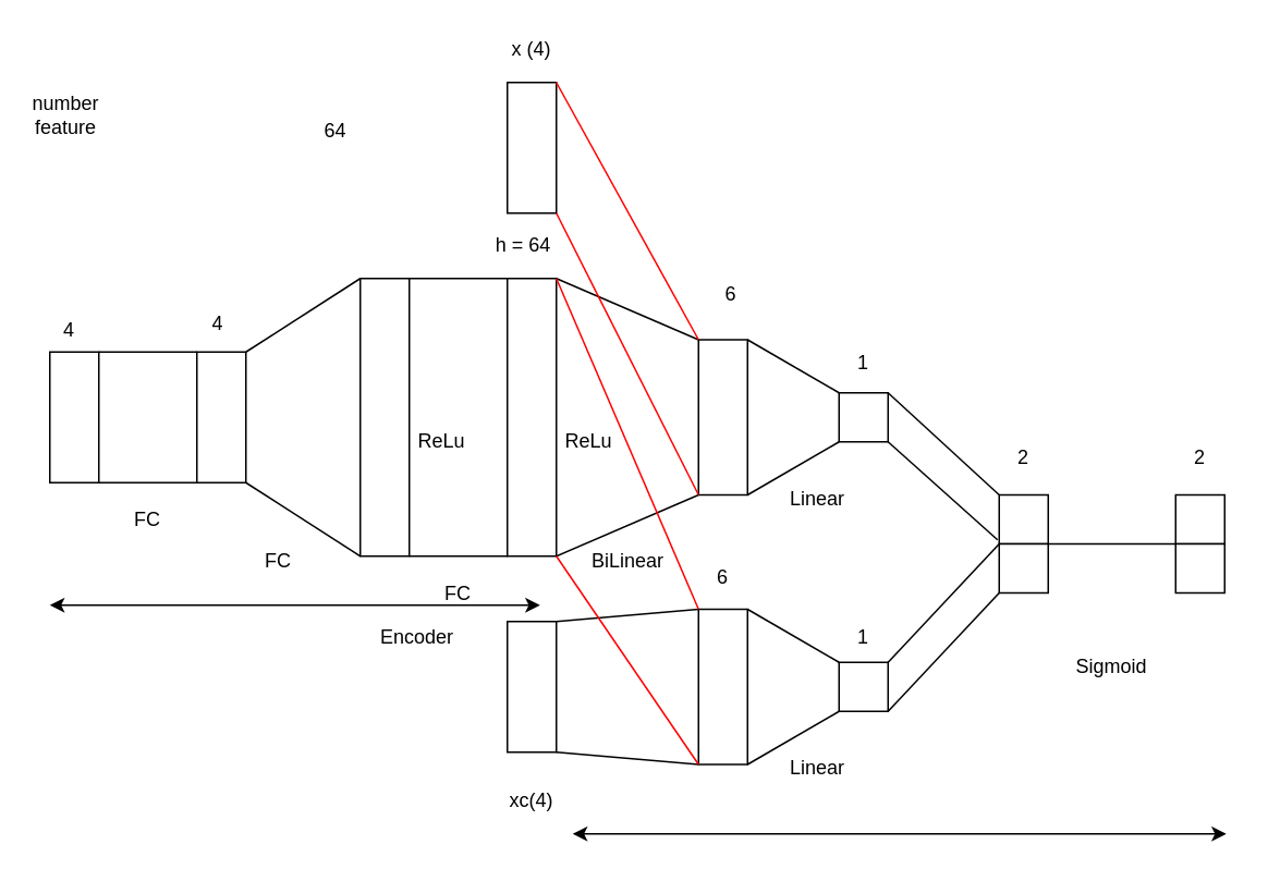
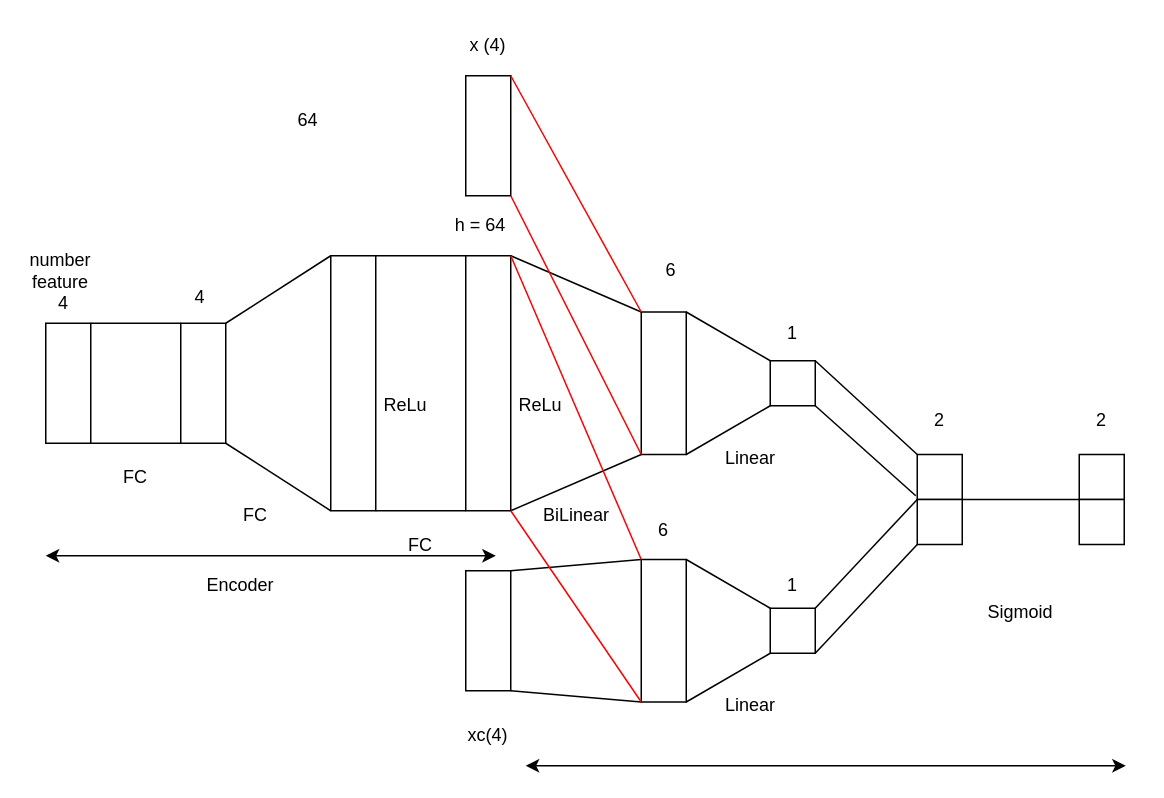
  <mxCell id="0" />
  <mxCell id="1" parent="0" />
  <mxCell id="2" value="" style="rounded=0;whiteSpace=wrap;html=1;" vertex="1" parent="1"><mxGeometry x="220" y="170" width="30" height="170" as="geometry" /></mxCell>
  <mxCell id="3" value="" style="rounded=0;whiteSpace=wrap;html=1;" vertex="1" parent="1"><mxGeometry x="310" y="170" width="30" height="170" as="geometry" /></mxCell>
  <mxCell id="4" value="" style="rounded=0;whiteSpace=wrap;html=1;" vertex="1" parent="1"><mxGeometry x="120" y="215" width="30" height="80" as="geometry" /></mxCell>
  <mxCell id="5" value="" style="rounded=0;whiteSpace=wrap;html=1;" vertex="1" parent="1"><mxGeometry x="30" y="215" width="30" height="80" as="geometry" /></mxCell>
  <mxCell id="6" value="" style="rounded=0;whiteSpace=wrap;html=1;" vertex="1" parent="1"><mxGeometry x="310" y="50" width="30" height="80" as="geometry" /></mxCell>
  <mxCell id="7" value="" style="rounded=0;whiteSpace=wrap;html=1;" vertex="1" parent="1"><mxGeometry x="310" y="380" width="30" height="80" as="geometry" /></mxCell>
  <mxCell id="8" value="" style="rounded=0;whiteSpace=wrap;html=1;" vertex="1" parent="1"><mxGeometry x="427" y="207.5" width="30" height="95" as="geometry" /></mxCell>
  <mxCell id="9" value="" style="rounded=0;whiteSpace=wrap;html=1;" vertex="1" parent="1"><mxGeometry x="427" y="372.5" width="30" height="95" as="geometry" /></mxCell>
  <mxCell id="10" value="" style="rounded=0;whiteSpace=wrap;html=1;" vertex="1" parent="1"><mxGeometry x="513" y="240" width="30" height="30" as="geometry" /></mxCell>
  <mxCell id="11" value="" style="rounded=0;whiteSpace=wrap;html=1;" vertex="1" parent="1"><mxGeometry x="513" y="405" width="30" height="30" as="geometry" /></mxCell>
  <mxCell id="12" value="" style="rounded=0;whiteSpace=wrap;html=1;" vertex="1" parent="1"><mxGeometry x="719" y="302.5" width="30" height="30" as="geometry" /></mxCell>
  <mxCell id="13" value="" style="rounded=0;whiteSpace=wrap;html=1;" vertex="1" parent="1"><mxGeometry x="719" y="332.5" width="30" height="30" as="geometry" /></mxCell>
  <mxCell id="14" value="" style="rounded=0;whiteSpace=wrap;html=1;" vertex="1" parent="1"><mxGeometry x="611" y="302.5" width="30" height="30" as="geometry" /></mxCell>
  <mxCell id="15" value="" style="rounded=0;whiteSpace=wrap;html=1;" vertex="1" parent="1"><mxGeometry x="611" y="332.5" width="30" height="30" as="geometry" /></mxCell>
  <mxCell id="16" value="" style="endArrow=none;html=1;exitX=1;exitY=0;exitDx=0;exitDy=0;entryX=0;entryY=0;entryDx=0;entryDy=0;" edge="1" parent="1" source="5" target="4"><mxGeometry width="50" height="50" relative="1" as="geometry"><mxPoint x="350" y="310" as="sourcePoint" /><mxPoint x="400" y="260" as="targetPoint" /></mxGeometry></mxCell>
  <mxCell id="17" value="" style="endArrow=none;html=1;exitX=1;exitY=1;exitDx=0;exitDy=0;entryX=0;entryY=1;entryDx=0;entryDy=0;" edge="1" parent="1" source="5" target="4"><mxGeometry width="50" height="50" relative="1" as="geometry"><mxPoint x="70" y="225" as="sourcePoint" /><mxPoint x="110" y="280" as="targetPoint" /></mxGeometry></mxCell>
  <mxCell id="18" value="" style="endArrow=none;html=1;exitX=1;exitY=0;exitDx=0;exitDy=0;entryX=0;entryY=0;entryDx=0;entryDy=0;" edge="1" parent="1" source="4" target="2"><mxGeometry width="50" height="50" relative="1" as="geometry"><mxPoint x="70" y="225" as="sourcePoint" /><mxPoint x="130" y="225" as="targetPoint" /></mxGeometry></mxCell>
  <mxCell id="19" value="" style="endArrow=none;html=1;exitX=1;exitY=1;exitDx=0;exitDy=0;entryX=0;entryY=1;entryDx=0;entryDy=0;" edge="1" parent="1" source="4" target="2"><mxGeometry width="50" height="50" relative="1" as="geometry"><mxPoint x="160" y="225" as="sourcePoint" /><mxPoint x="230" y="180" as="targetPoint" /></mxGeometry></mxCell>
  <mxCell id="20" value="" style="endArrow=none;html=1;exitX=1;exitY=0;exitDx=0;exitDy=0;entryX=0;entryY=0;entryDx=0;entryDy=0;" edge="1" parent="1" source="2" target="3"><mxGeometry width="50" height="50" relative="1" as="geometry"><mxPoint x="530" y="310" as="sourcePoint" /><mxPoint x="580" y="260" as="targetPoint" /></mxGeometry></mxCell>
  <mxCell id="21" value="" style="endArrow=none;html=1;exitX=1;exitY=1;exitDx=0;exitDy=0;entryX=0;entryY=1;entryDx=0;entryDy=0;" edge="1" parent="1" source="2" target="3"><mxGeometry width="50" height="50" relative="1" as="geometry"><mxPoint x="260" y="180" as="sourcePoint" /><mxPoint x="320" y="180" as="targetPoint" /></mxGeometry></mxCell>
  <mxCell id="22" value="" style="endArrow=none;html=1;exitX=1;exitY=1;exitDx=0;exitDy=0;entryX=0;entryY=1;entryDx=0;entryDy=0;" edge="1" parent="1" source="3" target="8"><mxGeometry width="50" height="50" relative="1" as="geometry"><mxPoint x="260" y="350" as="sourcePoint" /><mxPoint x="320" y="350" as="targetPoint" /></mxGeometry></mxCell>
  <mxCell id="23" value="" style="endArrow=none;html=1;exitX=1;exitY=0;exitDx=0;exitDy=0;entryX=0;entryY=0;entryDx=0;entryDy=0;" edge="1" parent="1" source="3" target="8"><mxGeometry width="50" height="50" relative="1" as="geometry"><mxPoint x="350" y="350" as="sourcePoint" /><mxPoint x="437" y="312.5" as="targetPoint" /></mxGeometry></mxCell>
  <mxCell id="24" value="" style="endArrow=none;html=1;exitX=0;exitY=1;exitDx=0;exitDy=0;entryX=1;entryY=1;entryDx=0;entryDy=0;strokeColor=#FF0000;" edge="1" parent="1" source="8" target="6"><mxGeometry width="50" height="50" relative="1" as="geometry"><mxPoint x="530" y="310" as="sourcePoint" /><mxPoint x="580" y="260" as="targetPoint" /></mxGeometry></mxCell>
  <mxCell id="25" value="" style="endArrow=none;html=1;exitX=1;exitY=0;exitDx=0;exitDy=0;entryX=0;entryY=0;entryDx=0;entryDy=0;strokeColor=#FF0000;" edge="1" parent="1" source="6" target="8"><mxGeometry width="50" height="50" relative="1" as="geometry"><mxPoint x="530" y="310" as="sourcePoint" /><mxPoint x="580" y="260" as="targetPoint" /></mxGeometry></mxCell>
  <mxCell id="26" value="" style="endArrow=none;html=1;exitX=1;exitY=0;exitDx=0;exitDy=0;entryX=0;entryY=0;entryDx=0;entryDy=0;" edge="1" parent="1" source="7" target="9"><mxGeometry width="50" height="50" relative="1" as="geometry"><mxPoint x="410" y="310" as="sourcePoint" /><mxPoint x="460" y="260" as="targetPoint" /></mxGeometry></mxCell>
  <mxCell id="27" value="" style="endArrow=none;html=1;exitX=1;exitY=1;exitDx=0;exitDy=0;entryX=0;entryY=1;entryDx=0;entryDy=0;" edge="1" parent="1" source="7" target="9"><mxGeometry width="50" height="50" relative="1" as="geometry"><mxPoint x="410" y="310" as="sourcePoint" /><mxPoint x="460" y="260" as="targetPoint" /></mxGeometry></mxCell>
  <mxCell id="28" value="" style="endArrow=none;html=1;exitX=1;exitY=0;exitDx=0;exitDy=0;entryX=0;entryY=0;entryDx=0;entryDy=0;strokeColor=#FF0000;" edge="1" parent="1" source="3" target="9"><mxGeometry width="50" height="50" relative="1" as="geometry"><mxPoint x="410" y="310" as="sourcePoint" /><mxPoint x="460" y="260" as="targetPoint" /></mxGeometry></mxCell>
  <mxCell id="29" value="" style="endArrow=none;html=1;entryX=0;entryY=1;entryDx=0;entryDy=0;strokeColor=#FF0000;" edge="1" parent="1" target="9"><mxGeometry width="50" height="50" relative="1" as="geometry"><mxPoint x="340" y="340" as="sourcePoint" /><mxPoint x="460" y="260" as="targetPoint" /></mxGeometry></mxCell>
  <mxCell id="30" value="" style="endArrow=none;html=1;strokeColor=#000000;exitX=1;exitY=0;exitDx=0;exitDy=0;entryX=0;entryY=0;entryDx=0;entryDy=0;" edge="1" parent="1" source="9" target="11"><mxGeometry width="50" height="50" relative="1" as="geometry"><mxPoint x="410" y="310" as="sourcePoint" /><mxPoint x="460" y="260" as="targetPoint" /></mxGeometry></mxCell>
  <mxCell id="31" value="" style="endArrow=none;html=1;strokeColor=#000000;entryX=0;entryY=1;entryDx=0;entryDy=0;exitX=1;exitY=1;exitDx=0;exitDy=0;" edge="1" parent="1" source="9" target="11"><mxGeometry width="50" height="50" relative="1" as="geometry"><mxPoint x="410" y="310" as="sourcePoint" /><mxPoint x="460" y="260" as="targetPoint" /></mxGeometry></mxCell>
  <mxCell id="32" value="" style="endArrow=none;html=1;strokeColor=#000000;exitX=1;exitY=0;exitDx=0;exitDy=0;entryX=0;entryY=0;entryDx=0;entryDy=0;" edge="1" parent="1" source="8" target="10"><mxGeometry width="50" height="50" relative="1" as="geometry"><mxPoint x="467" y="382.5" as="sourcePoint" /><mxPoint x="523" y="415" as="targetPoint" /></mxGeometry></mxCell>
  <mxCell id="33" value="" style="endArrow=none;html=1;strokeColor=#000000;exitX=1;exitY=1;exitDx=0;exitDy=0;entryX=0;entryY=1;entryDx=0;entryDy=0;" edge="1" parent="1" source="8" target="10"><mxGeometry width="50" height="50" relative="1" as="geometry"><mxPoint x="467" y="217.5" as="sourcePoint" /><mxPoint x="523" y="250" as="targetPoint" /></mxGeometry></mxCell>
  <mxCell id="34" value="" style="endArrow=none;html=1;strokeColor=#000000;entryX=1;entryY=1;entryDx=0;entryDy=0;" edge="1" parent="1" target="10"><mxGeometry width="50" height="50" relative="1" as="geometry"><mxPoint x="610" y="330" as="sourcePoint" /><mxPoint x="460" y="260" as="targetPoint" /></mxGeometry></mxCell>
  <mxCell id="35" value="" style="endArrow=none;html=1;strokeColor=#000000;entryX=1;entryY=0;entryDx=0;entryDy=0;exitX=0;exitY=0;exitDx=0;exitDy=0;" edge="1" parent="1" source="14" target="10"><mxGeometry width="50" height="50" relative="1" as="geometry"><mxPoint x="620" y="340" as="sourcePoint" /><mxPoint x="553" y="280" as="targetPoint" /></mxGeometry></mxCell>
  <mxCell id="36" value="" style="endArrow=none;html=1;strokeColor=#000000;entryX=1;entryY=0;entryDx=0;entryDy=0;exitX=0;exitY=0;exitDx=0;exitDy=0;" edge="1" parent="1" source="15" target="11"><mxGeometry width="50" height="50" relative="1" as="geometry"><mxPoint x="621" y="312.5" as="sourcePoint" /><mxPoint x="553" y="250" as="targetPoint" /></mxGeometry></mxCell>
  <mxCell id="37" value="" style="endArrow=none;html=1;strokeColor=#000000;entryX=1;entryY=1;entryDx=0;entryDy=0;exitX=0;exitY=1;exitDx=0;exitDy=0;" edge="1" parent="1" source="15" target="11"><mxGeometry width="50" height="50" relative="1" as="geometry"><mxPoint x="621" y="342.5" as="sourcePoint" /><mxPoint x="553" y="415" as="targetPoint" /></mxGeometry></mxCell>
  <mxCell id="38" value="" style="endArrow=none;html=1;strokeColor=#000000;exitX=1;exitY=0;exitDx=0;exitDy=0;entryX=0;entryY=0;entryDx=0;entryDy=0;" edge="1" parent="1" source="15" target="13"><mxGeometry width="50" height="50" relative="1" as="geometry"><mxPoint x="410" y="310" as="sourcePoint" /><mxPoint x="460" y="260" as="targetPoint" /></mxGeometry></mxCell>
  <mxCell id="39" value="FC" style="text;html=1;strokeColor=none;fillColor=none;align=center;verticalAlign=middle;whiteSpace=wrap;rounded=0;" vertex="1" parent="1"><mxGeometry x="70" y="307.5" width="40" height="20" as="geometry" /></mxCell>
  <mxCell id="40" value="FC" style="text;html=1;strokeColor=none;fillColor=none;align=center;verticalAlign=middle;whiteSpace=wrap;rounded=0;" vertex="1" parent="1"><mxGeometry x="150" y="332.5" width="40" height="20" as="geometry" /></mxCell>
  <mxCell id="41" value="FC" style="text;html=1;strokeColor=none;fillColor=none;align=center;verticalAlign=middle;whiteSpace=wrap;rounded=0;" vertex="1" parent="1"><mxGeometry x="260" y="352.5" width="40" height="20" as="geometry" /></mxCell>
  <mxCell id="42" value="ReLu" style="text;html=1;strokeColor=none;fillColor=none;align=center;verticalAlign=middle;whiteSpace=wrap;rounded=0;" vertex="1" parent="1"><mxGeometry x="340" y="260" width="40" height="20" as="geometry" /></mxCell>
  <mxCell id="43" value="ReLu" style="text;html=1;strokeColor=none;fillColor=none;align=center;verticalAlign=middle;whiteSpace=wrap;rounded=0;" vertex="1" parent="1"><mxGeometry x="250" y="260" width="40" height="20" as="geometry" /></mxCell>
  <mxCell id="44" value="BiLinear" style="text;html=1;strokeColor=none;fillColor=none;align=center;verticalAlign=middle;whiteSpace=wrap;rounded=0;" vertex="1" parent="1"><mxGeometry x="364" y="332.5" width="40" height="20" as="geometry" /></mxCell>
  <mxCell id="45" value="Linear" style="text;html=1;strokeColor=none;fillColor=none;align=center;verticalAlign=middle;whiteSpace=wrap;rounded=0;" vertex="1" parent="1"><mxGeometry x="480" y="295" width="40" height="20" as="geometry" /></mxCell>
  <mxCell id="46" value="Linear" style="text;html=1;strokeColor=none;fillColor=none;align=center;verticalAlign=middle;whiteSpace=wrap;rounded=0;" vertex="1" parent="1"><mxGeometry x="480" y="460" width="40" height="20" as="geometry" /></mxCell>
  <mxCell id="47" value="Sigmoid" style="text;html=1;strokeColor=none;fillColor=none;align=center;verticalAlign=middle;whiteSpace=wrap;rounded=0;" vertex="1" parent="1"><mxGeometry x="660" y="397.5" width="40" height="20" as="geometry" /></mxCell>
- <mxCell id="48" value="number feature " style="text;html=1;strokeColor=none;fillColor=none;align=center;verticalAlign=middle;whiteSpace=wrap;rounded=0;" vertex="1" parent="1"><mxGeometry x="20" y="59.5" width="40" height="20" as="geometry" /></mxCell>
+ <mxCell id="48" value="number feature " style="text;html=1;strokeColor=none;fillColor=none;align=center;verticalAlign=middle;whiteSpace=wrap;rounded=0;" vertex="1" parent="1"><mxGeometry x="20" y="169.5" width="40" height="20" as="geometry" /></mxCell>
  <mxCell id="49" value="4" style="text;html=1;strokeColor=none;fillColor=none;align=center;verticalAlign=middle;whiteSpace=wrap;rounded=0;" vertex="1" parent="1"><mxGeometry x="22" y="191.5" width="40" height="20" as="geometry" /></mxCell>
  <mxCell id="50" value="4" style="text;html=1;strokeColor=none;fillColor=none;align=center;verticalAlign=middle;whiteSpace=wrap;rounded=0;" vertex="1" parent="1"><mxGeometry x="113" y="187.5" width="40" height="20" as="geometry" /></mxCell>
  <mxCell id="51" value="x (4)" style="text;html=1;strokeColor=none;fillColor=none;align=center;verticalAlign=middle;whiteSpace=wrap;rounded=0;" vertex="1" parent="1"><mxGeometry x="305" y="20" width="40" height="20" as="geometry" /></mxCell>
  <mxCell id="52" value="xc(4)" style="text;html=1;strokeColor=none;fillColor=none;align=center;verticalAlign=middle;whiteSpace=wrap;rounded=0;" vertex="1" parent="1"><mxGeometry x="305" y="480" width="40" height="20" as="geometry" /></mxCell>
  <mxCell id="53" value="64" style="text;html=1;strokeColor=none;fillColor=none;align=center;verticalAlign=middle;whiteSpace=wrap;rounded=0;" vertex="1" parent="1"><mxGeometry x="185" y="70" width="40" height="20" as="geometry" /></mxCell>
  <mxCell id="54" value="h = 64" style="text;html=1;strokeColor=none;fillColor=none;align=center;verticalAlign=middle;whiteSpace=wrap;rounded=0;" vertex="1" parent="1"><mxGeometry x="300" y="140" width="40" height="20" as="geometry" /></mxCell>
  <mxCell id="55" value="6" style="text;html=1;strokeColor=none;fillColor=none;align=center;verticalAlign=middle;whiteSpace=wrap;rounded=0;" vertex="1" parent="1"><mxGeometry x="427" y="170" width="40" height="20" as="geometry" /></mxCell>
  <mxCell id="56" value="6" style="text;html=1;strokeColor=none;fillColor=none;align=center;verticalAlign=middle;whiteSpace=wrap;rounded=0;" vertex="1" parent="1"><mxGeometry x="422" y="342.5" width="40" height="20" as="geometry" /></mxCell>
  <mxCell id="57" value="1" style="text;html=1;strokeColor=none;fillColor=none;align=center;verticalAlign=middle;whiteSpace=wrap;rounded=0;" vertex="1" parent="1"><mxGeometry x="508" y="211.5" width="40" height="20" as="geometry" /></mxCell>
  <mxCell id="58" value="1" style="text;html=1;strokeColor=none;fillColor=none;align=center;verticalAlign=middle;whiteSpace=wrap;rounded=0;" vertex="1" parent="1"><mxGeometry x="508" y="380" width="40" height="20" as="geometry" /></mxCell>
  <mxCell id="59" value="2" style="text;html=1;strokeColor=none;fillColor=none;align=center;verticalAlign=middle;whiteSpace=wrap;rounded=0;" vertex="1" parent="1"><mxGeometry x="606" y="270" width="40" height="20" as="geometry" /></mxCell>
  <mxCell id="60" value="2" style="text;html=1;strokeColor=none;fillColor=none;align=center;verticalAlign=middle;whiteSpace=wrap;rounded=0;" vertex="1" parent="1"><mxGeometry x="714" y="270" width="40" height="20" as="geometry" /></mxCell>
  <mxCell id="61" value="" style="endArrow=classic;startArrow=classic;html=1;strokeColor=#000000;" edge="1" parent="1"><mxGeometry width="50" height="50" relative="1" as="geometry"><mxPoint x="30" y="370" as="sourcePoint" /><mxPoint x="330" y="370" as="targetPoint" /></mxGeometry></mxCell>
  <mxCell id="62" value="" style="endArrow=classic;startArrow=classic;html=1;strokeColor=#000000;" edge="1" parent="1"><mxGeometry width="50" height="50" relative="1" as="geometry"><mxPoint x="350" y="510" as="sourcePoint" /><mxPoint x="750" y="510" as="targetPoint" /></mxGeometry></mxCell>
- <mxCell id="63" value="Encoder " style="text;html=1;strokeColor=none;fillColor=none;align=center;verticalAlign=middle;whiteSpace=wrap;rounded=0;" vertex="1" parent="1"><mxGeometry x="235" y="380" width="40" height="20" as="geometry" /></mxCell>
+ <mxCell id="63" value="Encoder " style="text;html=1;strokeColor=none;fillColor=none;align=center;verticalAlign=middle;whiteSpace=wrap;rounded=0;" vertex="1" parent="1"><mxGeometry x="140" y="380" width="40" height="20" as="geometry" /></mxCell>
